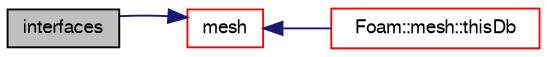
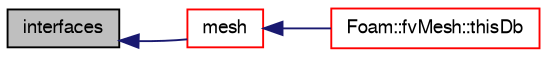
  digraph {
    rankdir=LR
    node [color=red fontname=FreeSans fontsize=10 shape=record]
    edge [color=midnightblue dir=back fontname=FreeSans fontsize=10 labelfontname=FreeSans labelfontsize=10 style=solid]
    n1 [color=black fillcolor=grey75 fontcolor=black height=0.2 label=interfaces style=filled width=0.4]
    n2 [height=0.2 label=mesh width=0.4]
-   n3 [height=0.2 label="Foam::mesh::thisDb" width=0.4]
-   n2 -> n1
+   n3 [height=0.2 label="Foam::fvMesh::thisDb" width=0.4]
+   n1 -> n2
    n2 -> n3
  }
